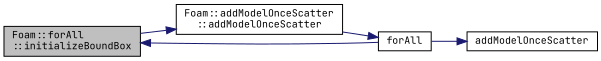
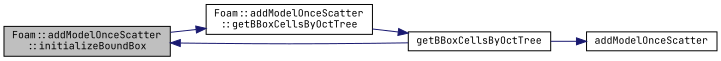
  digraph {
    fontname="JetBrains Mono"
    rankdir=LR
    node [color=black fillcolor=white fontname="JetBrains Mono" fontsize=10 shape=record style=filled]
    edge [color=midnightblue fontname="JetBrains Mono" fontsize=10 labelfontname=Helvetica labelfontsize=10 style=solid]
-   n1 [fillcolor=grey75 fontcolor=black height=0.2 label="Foam::forAll\l::initializeBoundBox" width=0.4]
-   n2 [height=0.2 label="Foam::addModelOnceScatter\l::addModelOnceScatter" width=0.4]
-   n3 [height=0.2 label=forAll width=0.4]
+   n1 [fillcolor=grey75 fontcolor=black height=0.2 label="Foam::addModelOnceScatter\l::initializeBoundBox" width=0.4]
+   n2 [height=0.2 label="Foam::addModelOnceScatter\l::getBBoxCellsByOctTree" width=0.4]
+   n3 [height=0.2 label=getBBoxCellsByOctTree width=0.4]
    n4 [height=0.2 label=addModelOnceScatter width=0.4]
    n1 -> n2
    n2 -> n3
    n3 -> n1
    n3 -> n4
  }
